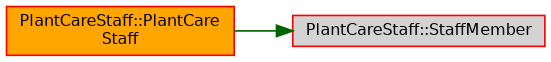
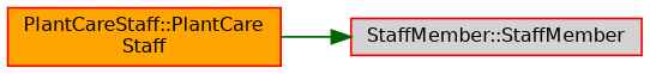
  digraph {
    rankdir=LR
    node [color=red fontname=Helvetica fontsize=10 shape=box style=filled]
    n1 [fillcolor=orange fontcolor=black height=0.2 label="PlantCareStaff::PlantCare\lStaff" width=0.4]
-   n2 [fillcolor=lightgrey height=0.2 label="PlantCareStaff::StaffMember" width=0.4]
+   n2 [fillcolor=lightgrey height=0.2 label="StaffMember::StaffMember" width=0.4]
    n1 -> n2 [color=darkgreen fontname=Helvetica fontsize=10 labelfontname=Helvetica labelfontsize=10 style=solid]
  }
